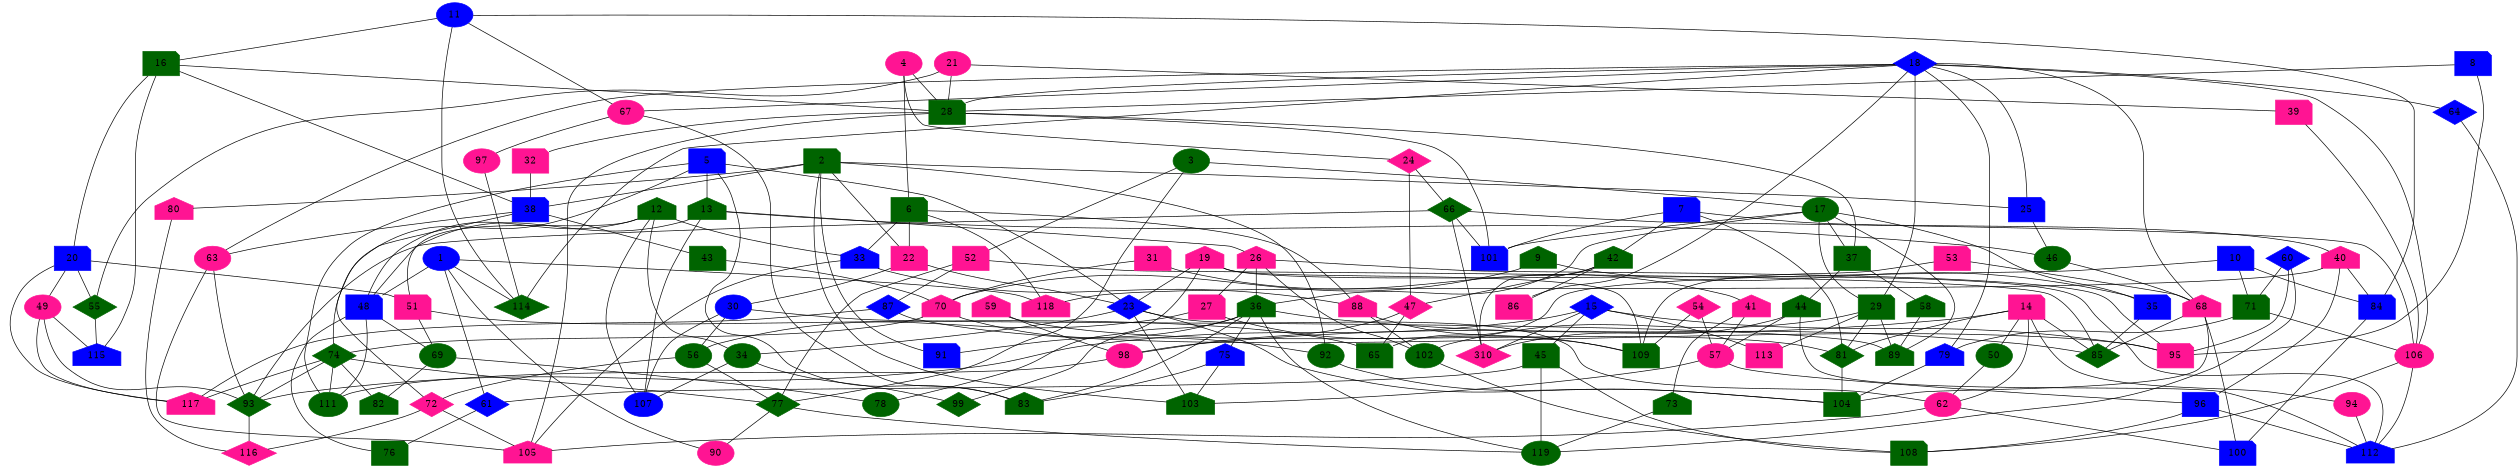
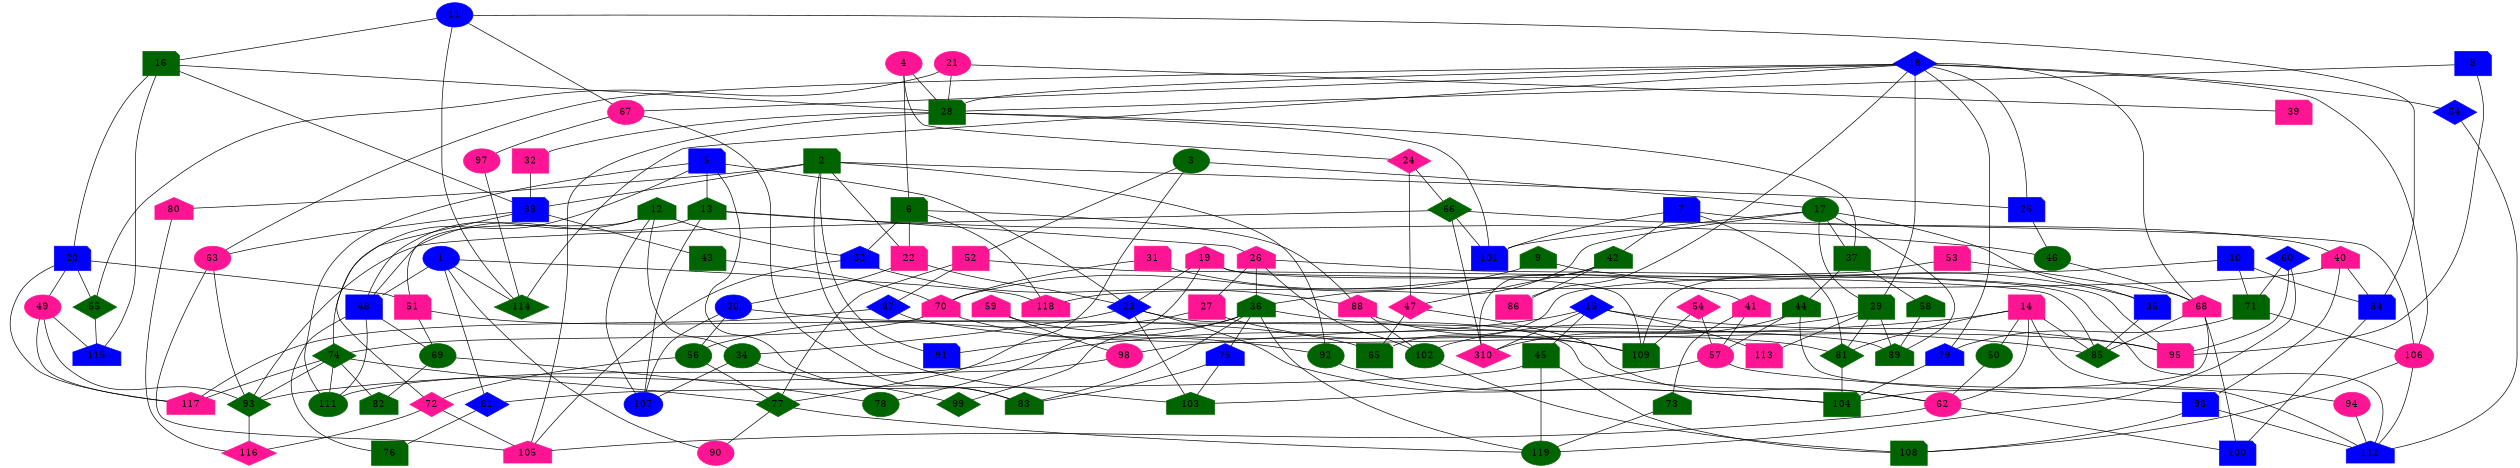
  graph {
    node [color=darkgreen shape=note style=filled]
    1 [color=blue shape=ellipse]
    48 [color=blue]
    61 [color=blue shape=diamond]
    90 [color=deeppink shape=ellipse]
    114 [shape=diamond]
    118 [color=deeppink shape=house]
    111 [shape=ellipse]
    69 [shape=ellipse]
    76
    22 [color=deeppink]
    2
    25 [color=blue]
    38 [color=blue]
    80 [color=deeppink shape=house]
    91 [color=blue]
    92 [shape=ellipse]
    103 [shape=house]
    23 [color=blue shape=diamond]
    30 [color=blue shape=ellipse]
    46 [shape=ellipse]
    63 [color=deeppink shape=ellipse]
    43
    72 [color=deeppink shape=diamond]
    116 [color=deeppink shape=diamond]
    104
    3 [shape=ellipse]
    17 [shape=ellipse]
    52 [color=deeppink]
    77 [shape=diamond]
    101 [color=blue]
    35 [color=blue]
    29
    36 [shape=house]
    37
    89 [shape=house]
    85 [shape=diamond]
    87 [color=blue shape=diamond]
    119 [shape=ellipse]
    4 [color=deeppink shape=ellipse]
    6
    24 [color=deeppink shape=diamond]
    28
    33 [color=blue shape=house]
    88 [color=deeppink shape=house]
    47 [color=deeppink shape=diamond]
    66 [shape=diamond]
    32 [color=deeppink]
    105 [color=deeppink shape=house]
    5 [color=blue]
    13 [shape=house]
    74 [shape=diamond]
    83 [shape=house]
    107 [color=blue shape=ellipse]
    26 [color=deeppink shape=house]
    34 [shape=ellipse]
    62 [color=deeppink shape=ellipse]
    93 [shape=diamond]
    117 [color=deeppink shape=house]
    82 [shape=house]
    109
    102 [shape=ellipse]
    7 [color=blue]
    40 [color=deeppink shape=house]
    42 [shape=house]
    81 [shape=diamond]
    84 [color=blue]
    96 [color=blue]
    n68 [color=deeppink label=310 shape=diamond]
    86 [color=deeppink]
    8 [color=blue]
    95 [color=deeppink]
    9 [shape=house]
    70 [color=deeppink shape=house]
    10 [color=blue]
    65
    71
    79 [color=blue shape=house]
    106 [color=deeppink shape=ellipse]
    100 [color=blue]
    11 [color=blue shape=ellipse]
    16
    67 [color=deeppink shape=ellipse]
    20 [color=blue]
    115 [color=blue shape=house]
    97 [color=deeppink shape=ellipse]
    12 [shape=house]
    51 [color=deeppink]
    99 [shape=diamond]
    27 [color=deeppink]
    68 [color=deeppink shape=house]
    14 [color=deeppink]
    50 [shape=ellipse]
    94 [color=deeppink shape=ellipse]
    98 [color=deeppink shape=ellipse]
    112 [color=blue shape=house]
    15 [color=blue shape=diamond]
    45
    113 [color=deeppink]
    108
    49 [color=deeppink shape=ellipse]
    55 [shape=diamond]
    75 [color=blue shape=house]
    44 [shape=house]
    58 [shape=house]
    18 [color=blue shape=diamond]
    64 [color=blue shape=diamond]
    19 [color=deeppink shape=house]
    78 [shape=ellipse]
    21 [color=deeppink shape=ellipse]
    39 [color=deeppink]
    56 [shape=ellipse]
    31 [color=deeppink]
    41 [color=deeppink shape=house]
    57 [color=deeppink shape=ellipse]
    73 [shape=house]
    53 [color=deeppink]
    54 [color=deeppink shape=diamond]
    59 [color=deeppink shape=house]
    60 [color=blue shape=diamond]
    1 -- 48
    1 -- 61
    1 -- 90
    1 -- 114
    1 -- 118
    48 -- 111
    48 -- 69
    48 -- 76
    61 -- 76
    69 -- 82
    69 -- 78
    22 -- 23
    22 -- 30
    2 -- 22
    2 -- 25
    2 -- 38
    2 -- 80
    2 -- 91
    2 -- 92
    2 -- 103
    25 -- 46
    38 -- 63
    38 -- 43
    38 -- 72
    80 -- 116
    92 -- 104
    23 -- 103
    23 -- 104
    23 -- 34
    23 -- 62
    30 -- 89
    30 -- 107
    30 -- 56
    46 -- 68
    63 -- 105
    63 -- 93
    43 -- 70
    72 -- 116
    72 -- 105
    3 -- 17
    3 -- 52
    3 -- 77
    17 -- 101
    17 -- 35
    17 -- 29
    17 -- 36
    17 -- 37
    17 -- 89
    52 -- 77
    52 -- 85
    52 -- 87
    77 -- 90
    77 -- 119
    35 -- 85
    29 -- 89
    29 -- 102
    29 -- 81
    29 -- 113
    36 -- 91
    36 -- 85
    36 -- 119
    36 -- 83
    36 -- 99
    36 -- 75
    37 -- 44
    37 -- 58
    87 -- 117
    87 -- 95
    4 -- 6
    4 -- 24
    4 -- 28
    6 -- 118
    6 -- 22
    6 -- 33
    6 -- 88
    24 -- 47
    24 -- 66
    28 -- 101
    28 -- 37
    28 -- 32
    28 -- 105
    33 -- 88
    33 -- 105
    88 -- 109
    88 -- 102
    47 -- 65
-   47 -- 98
+   47 -- 62
    66 -- 101
    66 -- 93
    66 -- n68
    66 -- 106
    32 -- 38
    5 -- 111
    5 -- 23
    5 -- 13
    5 -- 74
    5 -- 83
    13 -- 48
    13 -- 46
    13 -- 107
    13 -- 26
    74 -- 111
    74 -- 77
    74 -- 93
    74 -- 117
    74 -- 82
    26 -- 36
    26 -- 102
    26 -- 95
    26 -- 27
    34 -- 107
    34 -- 99
    62 -- 105
    62 -- 100
    93 -- 116
    102 -- 108
    7 -- 101
    7 -- 40
    7 -- 42
    7 -- 81
    40 -- 118
    40 -- 84
    40 -- 96
    42 -- 47
    42 -- n68
    42 -- 86
    81 -- 104
    84 -- 100
    96 -- 112
    96 -- 108
    8 -- 28
    8 -- 95
    9 -- 35
    9 -- 70
    70 -- 92
    70 -- 74
    10 -- 84
    10 -- 65
    10 -- 71
    71 -- 79
    71 -- 106
    79 -- 104
    106 -- 112
    106 -- 108
    11 -- 114
    11 -- 84
    11 -- 16
    11 -- 67
    16 -- 38
    16 -- 28
    16 -- 20
    16 -- 115
    67 -- 83
    67 -- 97
    20 -- 117
    20 -- 51
    20 -- 49
    20 -- 55
    97 -- 114
    12 -- 48
    12 -- 33
    12 -- 107
    12 -- 34
    12 -- 51
    51 -- 69
    51 -- 65
    27 -- 109
    27 -- 56
    68 -- 104
    68 -- 85
    68 -- 100
    14 -- 85
    14 -- 62
    14 -- 81
    14 -- 50
    14 -- 94
    14 -- 98
    50 -- 62
    94 -- 112
    98 -- 111
    15 -- 93
    15 -- n68
    15 -- 95
    15 -- 45
    15 -- 113
    45 -- 61
    45 -- 119
    45 -- 108
    49 -- 93
    49 -- 117
    49 -- 115
    55 -- 115
    75 -- 103
    75 -- 83
    44 -- n68
    44 -- 112
    44 -- 57
    58 -- 89
    18 -- 114
    18 -- 25
    18 -- 63
    18 -- 29
    18 -- 28
    18 -- 86
    18 -- 79
    18 -- 106
    18 -- 67
    18 -- 68
    18 -- 64
    64 -- 112
    19 -- 23
    19 -- 109
    19 -- 112
    19 -- 78
    21 -- 28
    21 -- 55
    21 -- 39
-   39 -- 106
    56 -- 72
    56 -- 77
    31 -- 70
    31 -- 41
    41 -- 57
    41 -- 73
    57 -- 103
    57 -- 96
    73 -- 119
    53 -- 109
    53 -- 68
    54 -- 109
    54 -- 57
    59 -- 81
    59 -- 98
    60 -- 119
    60 -- 95
    60 -- 71
  }
